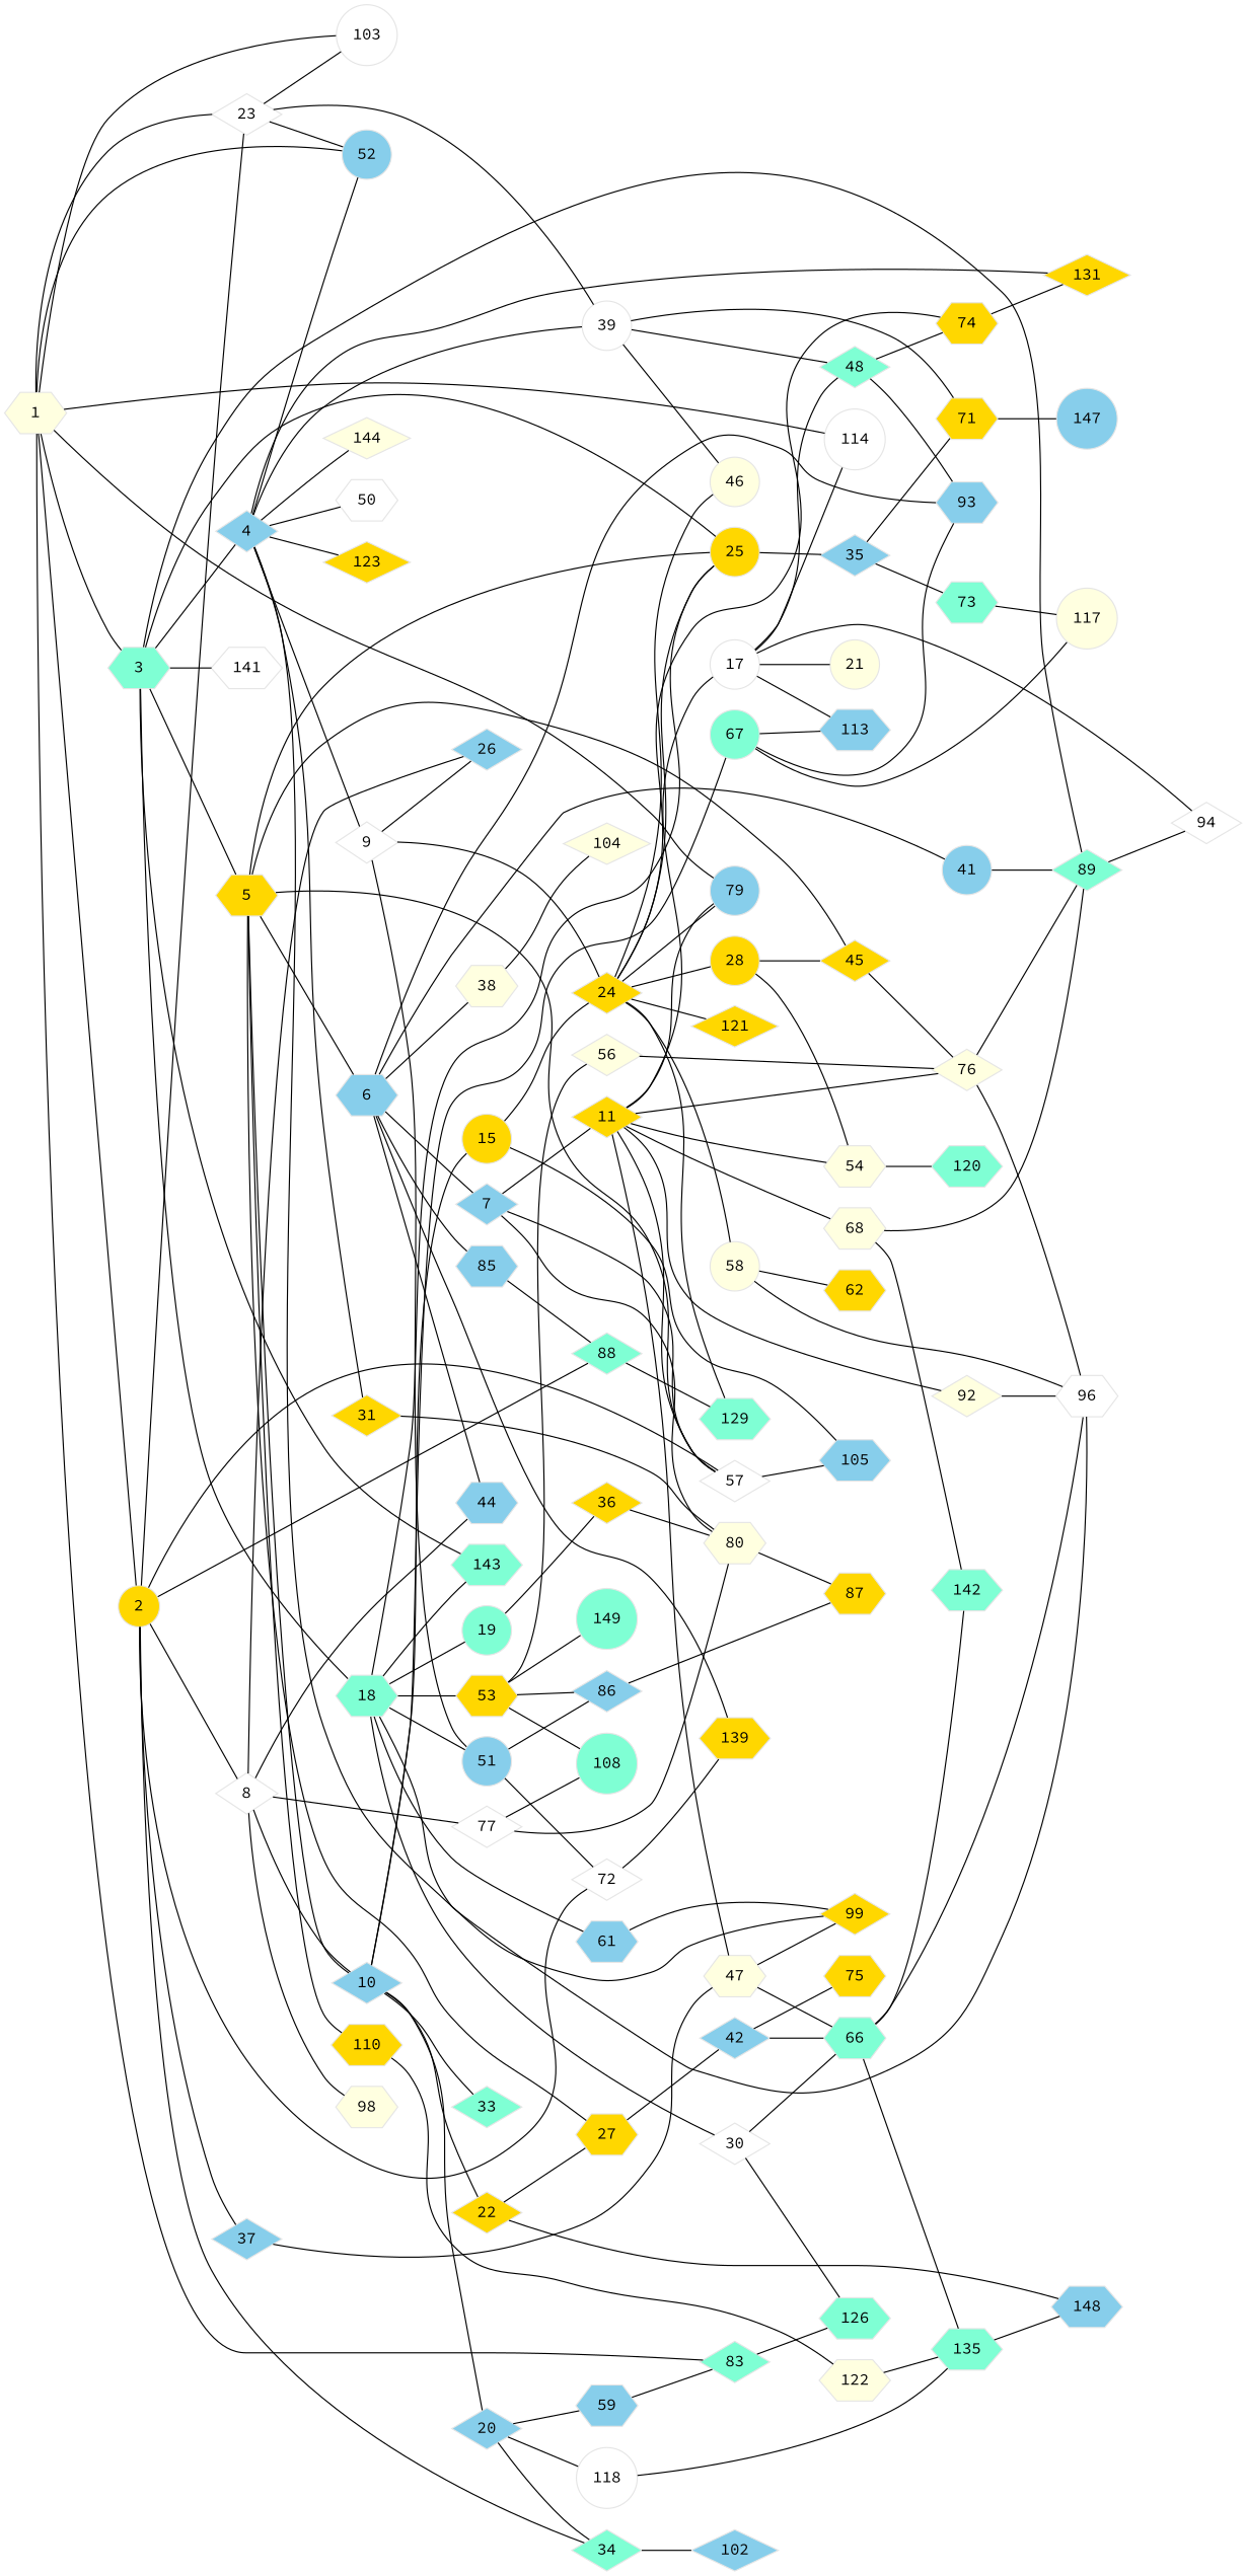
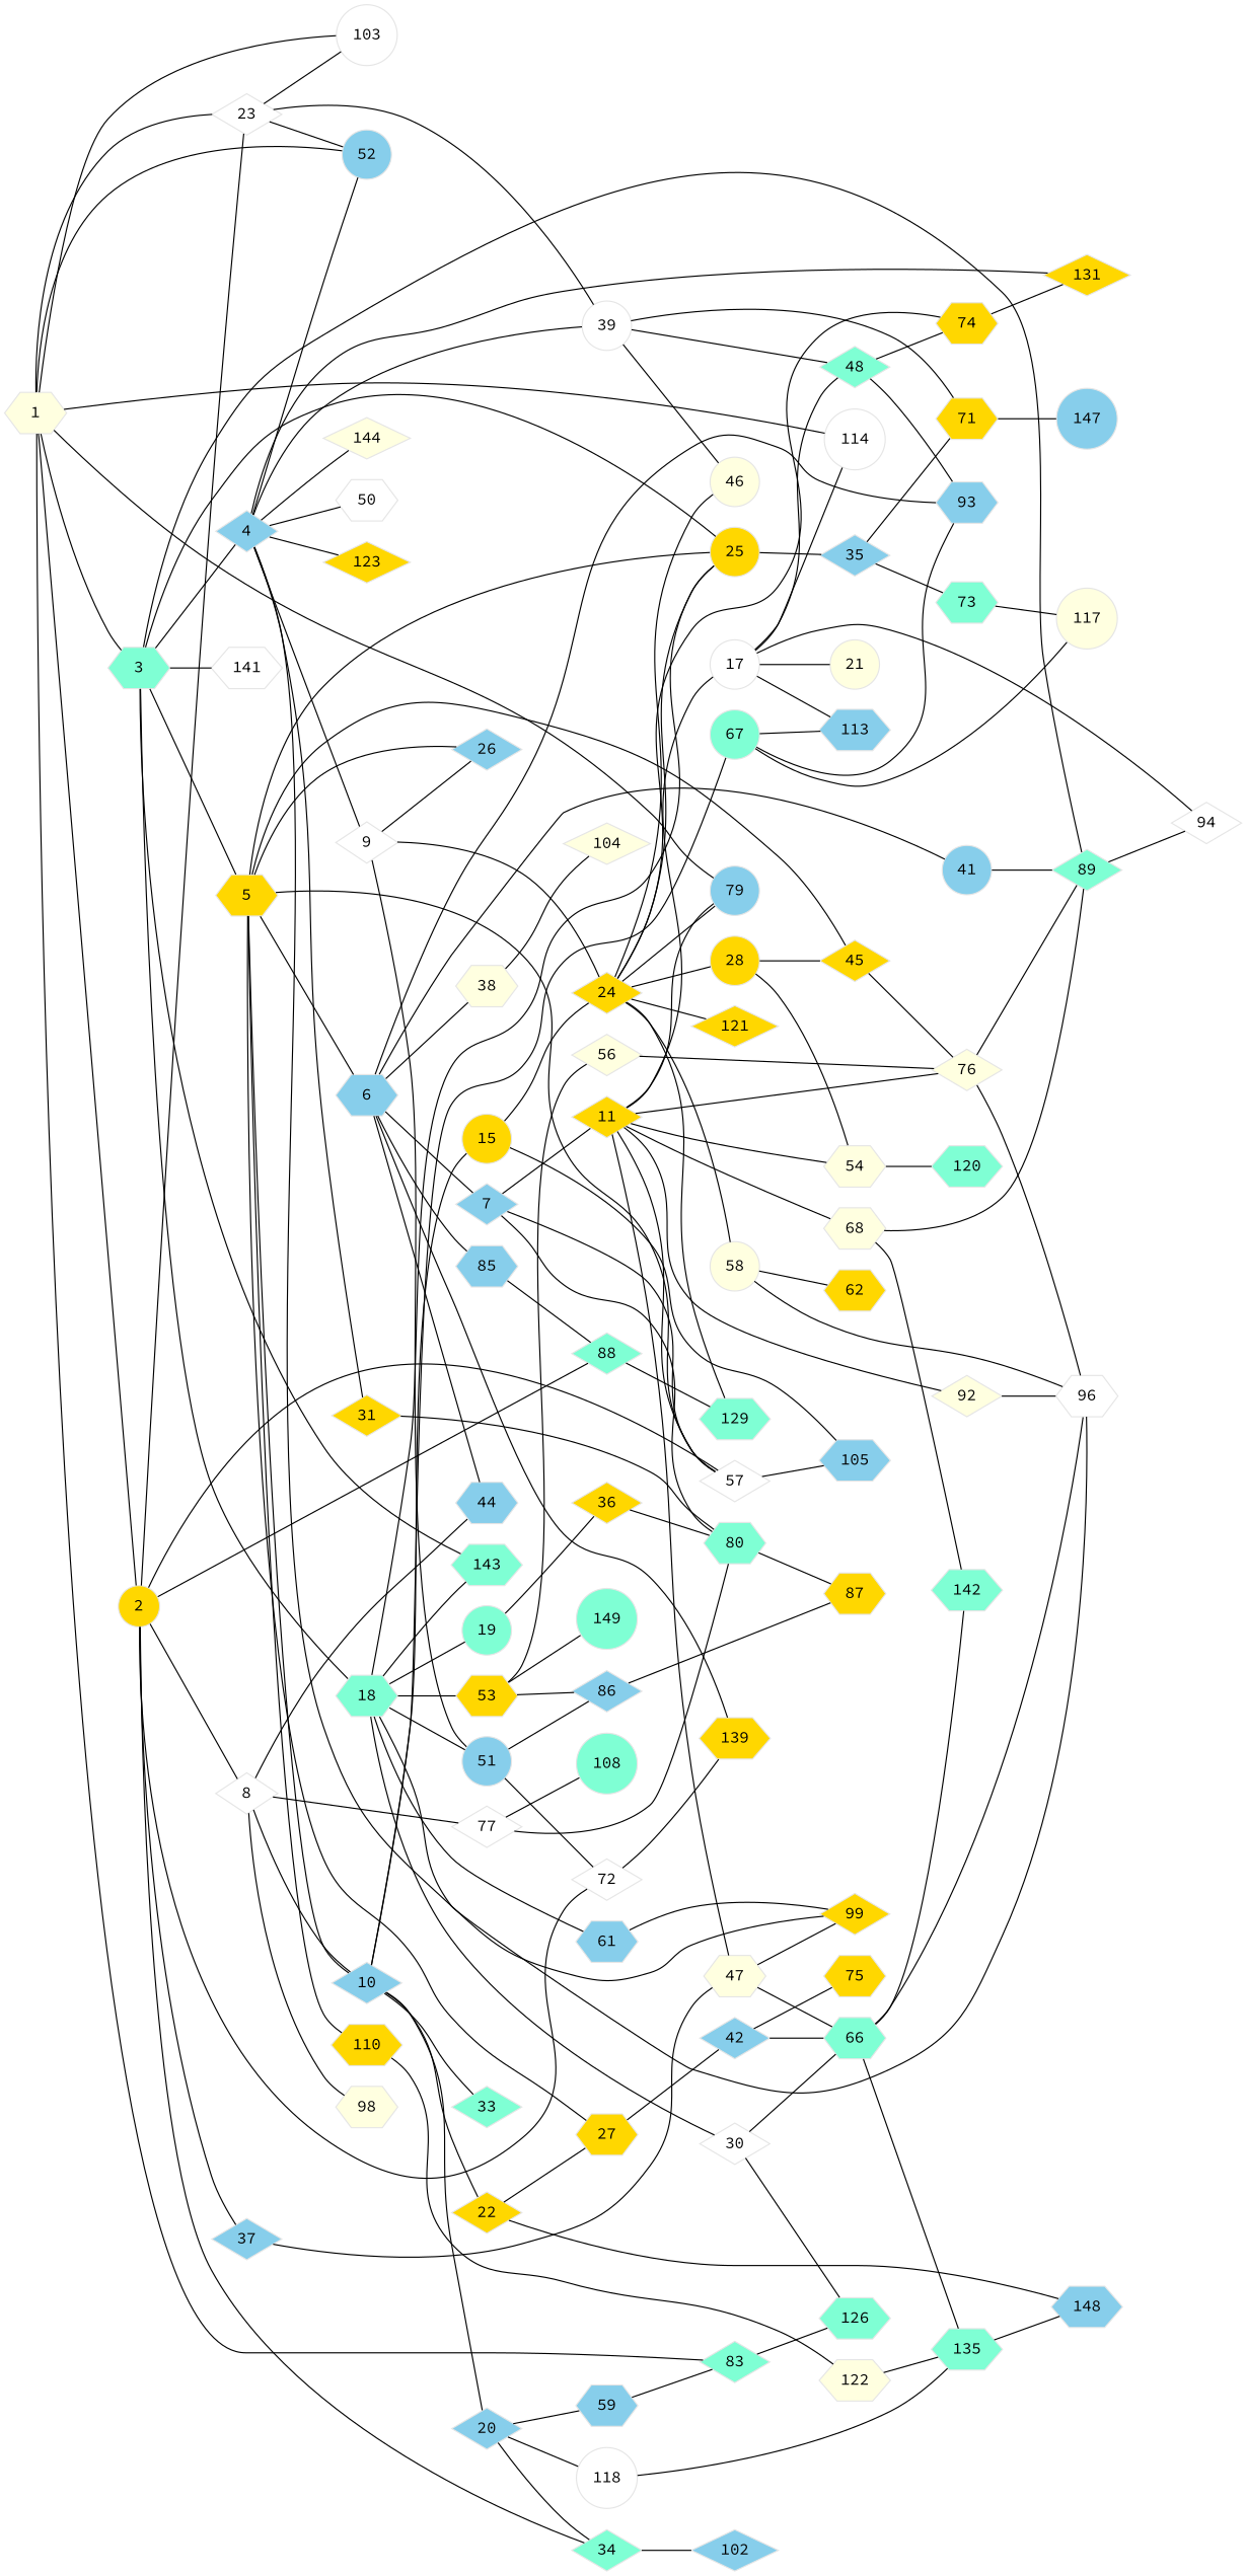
  graph {
    fontname="Source Code Pro"
    rankdir=LR
    node [color=gray90 fillcolor=gold fontname="Source Code Pro" shape=hexagon style=filled]
    edge [fontname="Source Code Pro"]
    1 [fillcolor=lightyellow super="+32"]
    2 [shape=circle super="+16"]
    3 [fillcolor=aquamarine super="+127"]
    23 [fillcolor=white shape=diamond super="+43"]
    52 [fillcolor=skyblue shape=circle super="+65"]
    79 [fillcolor=skyblue shape=circle]
    83 [fillcolor=aquamarine shape=diamond]
    103 [fillcolor=white shape=circle]
    114 [fillcolor=white shape=circle super="+125"]
    8 [fillcolor=white shape=diamond super="+116"]
    34 [fillcolor=aquamarine shape=diamond super="+91"]
    37 [fillcolor=skyblue shape=diamond super="+106"]
    57 [fillcolor=white shape=diamond super="+60"]
    72 [fillcolor=white shape=diamond super="+107"]
    88 [fillcolor=aquamarine shape=diamond]
    4 [fillcolor=skyblue shape=diamond super="+84"]
    5 [super="+63"]
    18 [fillcolor=aquamarine super="+40"]
    25 [shape=circle]
    89 [fillcolor=aquamarine shape=diamond super="+112"]
    141 [fillcolor=white]
    143 [fillcolor=aquamarine]
    39 [fillcolor=white shape=circle super="+69"]
    126 [fillcolor=aquamarine]
    10 [fillcolor=skyblue shape=diamond super="+14"]
    44 [fillcolor=skyblue]
    26 [fillcolor=skyblue shape=diamond]
    77 [fillcolor=white shape=diamond]
    98 [fillcolor=lightyellow]
    102 [fillcolor=skyblue shape=diamond]
    47 [fillcolor=lightyellow super="+49"]
    105 [fillcolor=skyblue]
    139
    129 [fillcolor=aquamarine super="+146"]
    9 [fillcolor=white shape=diamond]
    31 [shape=diamond super="+81"]
    50 [fillcolor=white]
    99 [shape=diamond super="+140"]
    123 [shape=diamond]
    131 [shape=diamond]
    144 [fillcolor=lightyellow shape=diamond]
    6 [fillcolor=skyblue super="+13"]
    27
    45 [shape=diamond super="+97"]
    110
    51 [fillcolor=skyblue shape=circle super="+64"]
    19 [fillcolor=aquamarine shape=circle super="+95"]
    30 [fillcolor=white shape=diamond super="+119"]
    53 [super="+82"]
    61 [fillcolor=skyblue]
    96 [fillcolor=white super="+111"]
    35 [fillcolor=skyblue shape=diamond super="+133"]
    94 [fillcolor=white shape=diamond]
    24 [shape=diamond super="+29"]
-   80 [fillcolor=lightyellow super="+132"]
+   80 [fillcolor=aquamarine super="+132"]
    48 [fillcolor=aquamarine shape=diamond super="+109"]
    46 [fillcolor=lightyellow shape=circle]
    71
    7 [fillcolor=skyblue shape=diamond super="+70"]
    38 [fillcolor=lightyellow]
    41 [fillcolor=skyblue shape=circle]
    85 [fillcolor=skyblue]
    93 [fillcolor=skyblue super="+137"]
    15 [shape=circle super="+90"]
    20 [fillcolor=skyblue shape=diamond super="+55"]
    22 [shape=diamond]
    33 [fillcolor=aquamarine shape=diamond]
    67 [fillcolor=aquamarine shape=circle super="+138"]
    42 [fillcolor=skyblue shape=diamond]
    76 [fillcolor=lightyellow shape=diamond super="+100"]
    122 [fillcolor=lightyellow]
    11 [shape=diamond super="+12"]
    104 [fillcolor=lightyellow shape=diamond]
    17 [fillcolor=white shape=circle super="+115"]
    54 [fillcolor=lightyellow super="+101"]
    68 [fillcolor=lightyellow]
    92 [fillcolor=lightyellow shape=diamond super="+128"]
    87
    108 [fillcolor=aquamarine shape=circle]
    28 [shape=circle]
    58 [fillcolor=lightyellow shape=circle super="+134"]
    74
    121 [shape=diamond]
    86 [fillcolor=skyblue shape=diamond]
    59 [fillcolor=skyblue]
    118 [fillcolor=white shape=circle]
    148 [fillcolor=skyblue]
    113 [fillcolor=skyblue]
    117 [fillcolor=lightyellow shape=circle]
    21 [fillcolor=lightyellow shape=circle]
    66 [fillcolor=aquamarine super="+145"]
    120 [fillcolor=aquamarine]
    142 [fillcolor=aquamarine]
    36 [shape=diamond]
    56 [fillcolor=lightyellow shape=diamond]
    149 [fillcolor=aquamarine shape=circle]
    135 [fillcolor=aquamarine super="+136"]
    62
    73 [fillcolor=aquamarine super="+78"]
    75
    147 [fillcolor=skyblue shape=circle]
    1 -- 2
    1 -- 3
    1 -- 23
    1 -- 52
    1 -- 79
    1 -- 83
    1 -- 103
    1 -- 114
    2 -- 23
    2 -- 8
    2 -- 34
    2 -- 37
    2 -- 57
    2 -- 72
    2 -- 88
    3 -- 4
    3 -- 5
    3 -- 18
    3 -- 25
    3 -- 89
    3 -- 141
    3 -- 143
    23 -- 52
    23 -- 103
    23 -- 39
    83 -- 126
    8 -- 10
    8 -- 44
-   8 -- 26
+   5 -- 26
    8 -- 77
    8 -- 98
    34 -- 102
    37 -- 47
    57 -- 105
    72 -- 139
    88 -- 129
    4 -- 52
    4 -- 39
    4 -- 9
    4 -- 31
    4 -- 50
    4 -- 99
    4 -- 123
    4 -- 131
    4 -- 144
    5 -- 57
    5 -- 25
    5 -- 10
    5 -- 6
    5 -- 27
    5 -- 45
    5 -- 110
    18 -- 25
    18 -- 143
    18 -- 51
    18 -- 19
    18 -- 30
    18 -- 53
    18 -- 61
    18 -- 96
    25 -- 35
    89 -- 94
    39 -- 48
    39 -- 46
    39 -- 71
    10 -- 15
    10 -- 20
    10 -- 22
    10 -- 33
    10 -- 67
    77 -- 80
    77 -- 108
    47 -- 99
    47 -- 66
    9 -- 26
    9 -- 51
    9 -- 24
    31 -- 80
    6 -- 44
    6 -- 139
    6 -- 7
    6 -- 38
    6 -- 41
    6 -- 85
    6 -- 93
    27 -- 42
    45 -- 76
    110 -- 122
    51 -- 72
    51 -- 86
    19 -- 36
    30 -- 126
    30 -- 66
-   53 -- 108
    53 -- 86
    53 -- 56
    53 -- 149
    61 -- 99
    35 -- 71
    35 -- 73
    24 -- 79
    24 -- 25
    24 -- 129
    24 -- 46
    24 -- 28
    24 -- 58
    24 -- 74
    24 -- 121
    80 -- 87
    48 -- 93
    48 -- 74
    71 -- 147
    7 -- 57
    7 -- 80
    7 -- 11
    38 -- 104
    41 -- 89
    85 -- 88
    15 -- 105
    15 -- 24
    20 -- 34
    20 -- 59
    20 -- 118
    22 -- 27
    22 -- 148
    67 -- 93
    67 -- 113
    67 -- 117
    42 -- 66
    42 -- 75
    76 -- 89
    76 -- 96
    122 -- 135
    11 -- 79
    11 -- 57
    11 -- 47
    11 -- 76
    11 -- 17
    11 -- 54
    11 -- 68
    11 -- 92
    17 -- 114
    17 -- 94
    17 -- 48
    17 -- 113
    17 -- 21
    54 -- 120
    68 -- 89
    68 -- 142
    92 -- 96
    28 -- 45
    28 -- 54
    58 -- 96
    58 -- 62
    74 -- 131
    86 -- 87
    59 -- 83
    118 -- 135
    66 -- 96
    66 -- 142
    66 -- 135
    36 -- 80
    56 -- 76
    135 -- 148
    73 -- 117
  }
